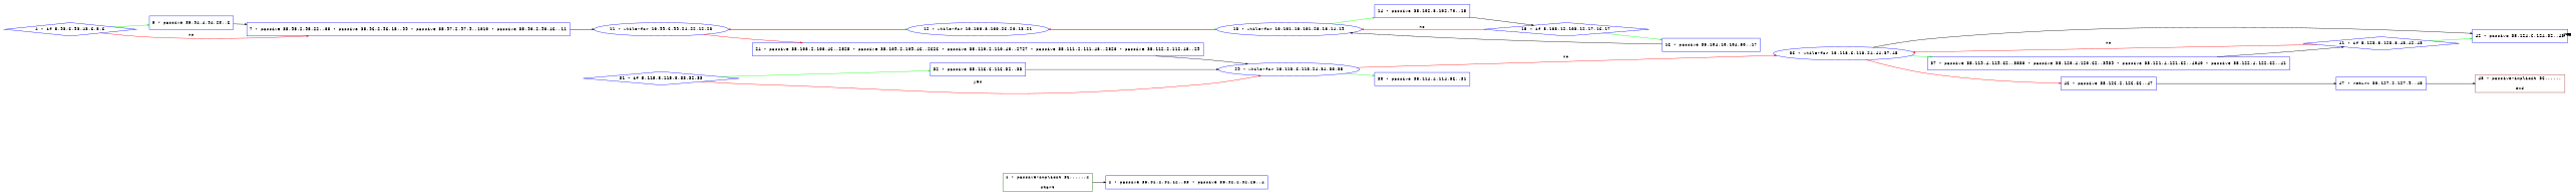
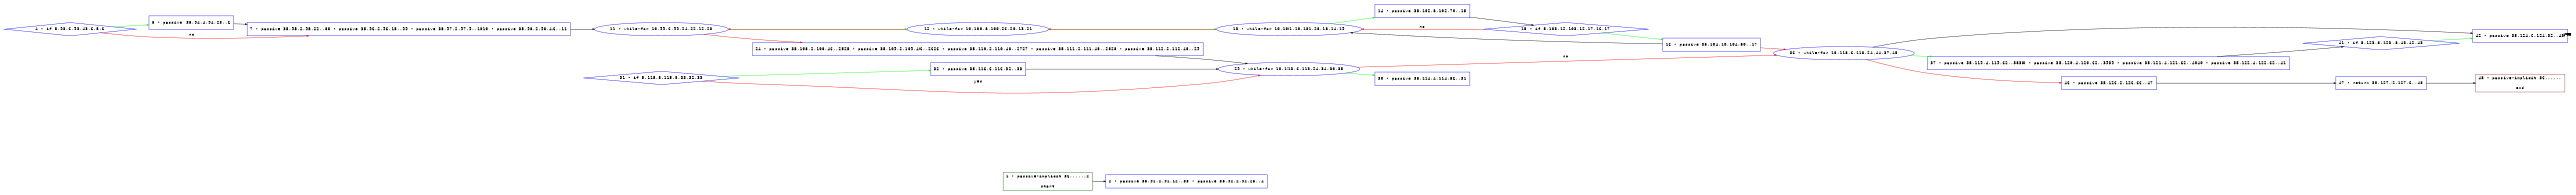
  digraph {
    bgcolor=white
    compound=true
    fillcolor="#FFFFCC"
    fontname="DejaVu Sans Mono"
    fontsize=12
    pack=true
    packmode=clust
    rankdir=LR
    style="rounded,filled"
    node [color="#0000ff" compound=true fillcolor="#ffffff" fixedsize=false fontname="DejaVu Sans Mono" fontsize=12 node_initialized=no shape=box style=filled]
    edge [arrowhead=normal arrowsize=0.5 arrowtail=none color="#000000" compound=true dir=forward fontcolor=black fontname="DejaVu Sans Mono" fontsize=12]
    n1 [label="2 - passive 35,91,2,91,12,,33 - passive 35,92,2,92,25,,4"]
    n2 [label="4 - if 5,93,6,93,43,6,5,6" shape=diamond]
    n3 [label="5 - passive 35,94,4,94,23,,6"]
    n4 [label="7 - passive 35,95,2,95,22,,88 - passive 35,96,2,96,15,,99 - passive 35,97,2,97,9,,1010 - passive 35,98,2,98,46,,11"]
    n5 [color="#006400" label="1 - passive-implicit 36,,,,,,2\n\nstart"]
    n6 [label="11 - while-for 10,99,6,99,24,22,12,23" shape=oval]
    n7 [label="12 - while-for 10,100,8,100,26,20,13,21" shape=oval]
    n8 [label="24 - passive 35,108,2,108,46,,2525 - passive 35,109,2,109,46,,2626 - passive 35,110,2,110,48,,2727 - passive 35,111,2,111,48,,2828 - passive 35,112,2,112,48,,29"]
    n9 [label="13 - while-for 10,101,10,101,28,18,14,19" shape=oval]
    n10 [label="29 - while-for 10,113,6,113,24,34,30,35" shape=oval]
    n11 [label="14 - passive 35,102,8,102,70,,15"]
    n12 [label="30 - passive 35,114,4,114,56,,31"]
    n13 [label="36 - while-for 10,118,6,118,24,44,37,45" shape=oval]
    n14 [label="15 - if 5,103,12,103,12,17,16,17" shape=diamond]
    n15 [label="16 - passive 35,104,10,104,50,,17"]
    n16 [label="37 - passive 35,119,4,119,62,,3838 - passive 35,120,4,120,62,,3939 - passive 35,121,4,121,62,,4040 - passive 35,122,4,122,62,,41"]
    n17 [label="46 - passive 35,126,2,126,66,,47"]
    n18 [label="42 - passive 35,124,6,124,32,,43"]
    n19 [label="31 - if 5,115,8,115,8,33,32,33" shape=diamond]
    n20 [label="32 - passive 35,116,6,116,32,,33"]
    n21 [label="41 - if 5,123,8,123,8,43,42,43" shape=diamond]
-   n22 [label="47 - return 30,127,2,127,9,,48"]
+   n22 [label="47 - return 30,127,2,127,6,,48"]
    n23 [color="#a52a2a" label="48 - passive-implicit 36,,,,,,\n\nend"]
    n2 -> n3 [color="#00ff00" label=yes]
    n2 -> n4 [color="#ff0000" label=no]
    n3 -> n4
    n4 -> n6
    n5 -> n1
    n6 -> n7 [color="#00ff00" label=yes]
    n6 -> n8 [color="#ff0000" label=no]
    n7 -> n6 [color="#ff0000" label=no]
    n7 -> n9 [color="#00ff00" label=yes]
    n8 -> n10
    n9 -> n7 [color="#ff0000" label=yes]
    n9 -> n11 [color="#00ff00" label=yes]
    n10 -> n12 [color="#00ff00" label=no]
    n10 -> n13 [color="#ff0000" label=no]
    n11 -> n14
    n13 -> n16 [color="#00ff00" label=yes]
    n13 -> n17 [color="#ff0000" label=no]
    n13 -> n18
    n14 -> n9 [color="#ff0000" label=no]
    n14 -> n15 [color="#00ff00" label=yes]
    n15 -> n9
    n16 -> n21
    n17 -> n22
    n19 -> n10 [color="#ff0000" label=yes]
    n19 -> n20 [color="#00ff00" label=yes]
    n20 -> n10
-   n21 -> n13 [color="#ff0000" label=no]
+   n15 -> n13 [color="#ff0000" label=no]
    n21 -> n18 [color="#00ff00" label=yes]
    n22 -> n23
  }
